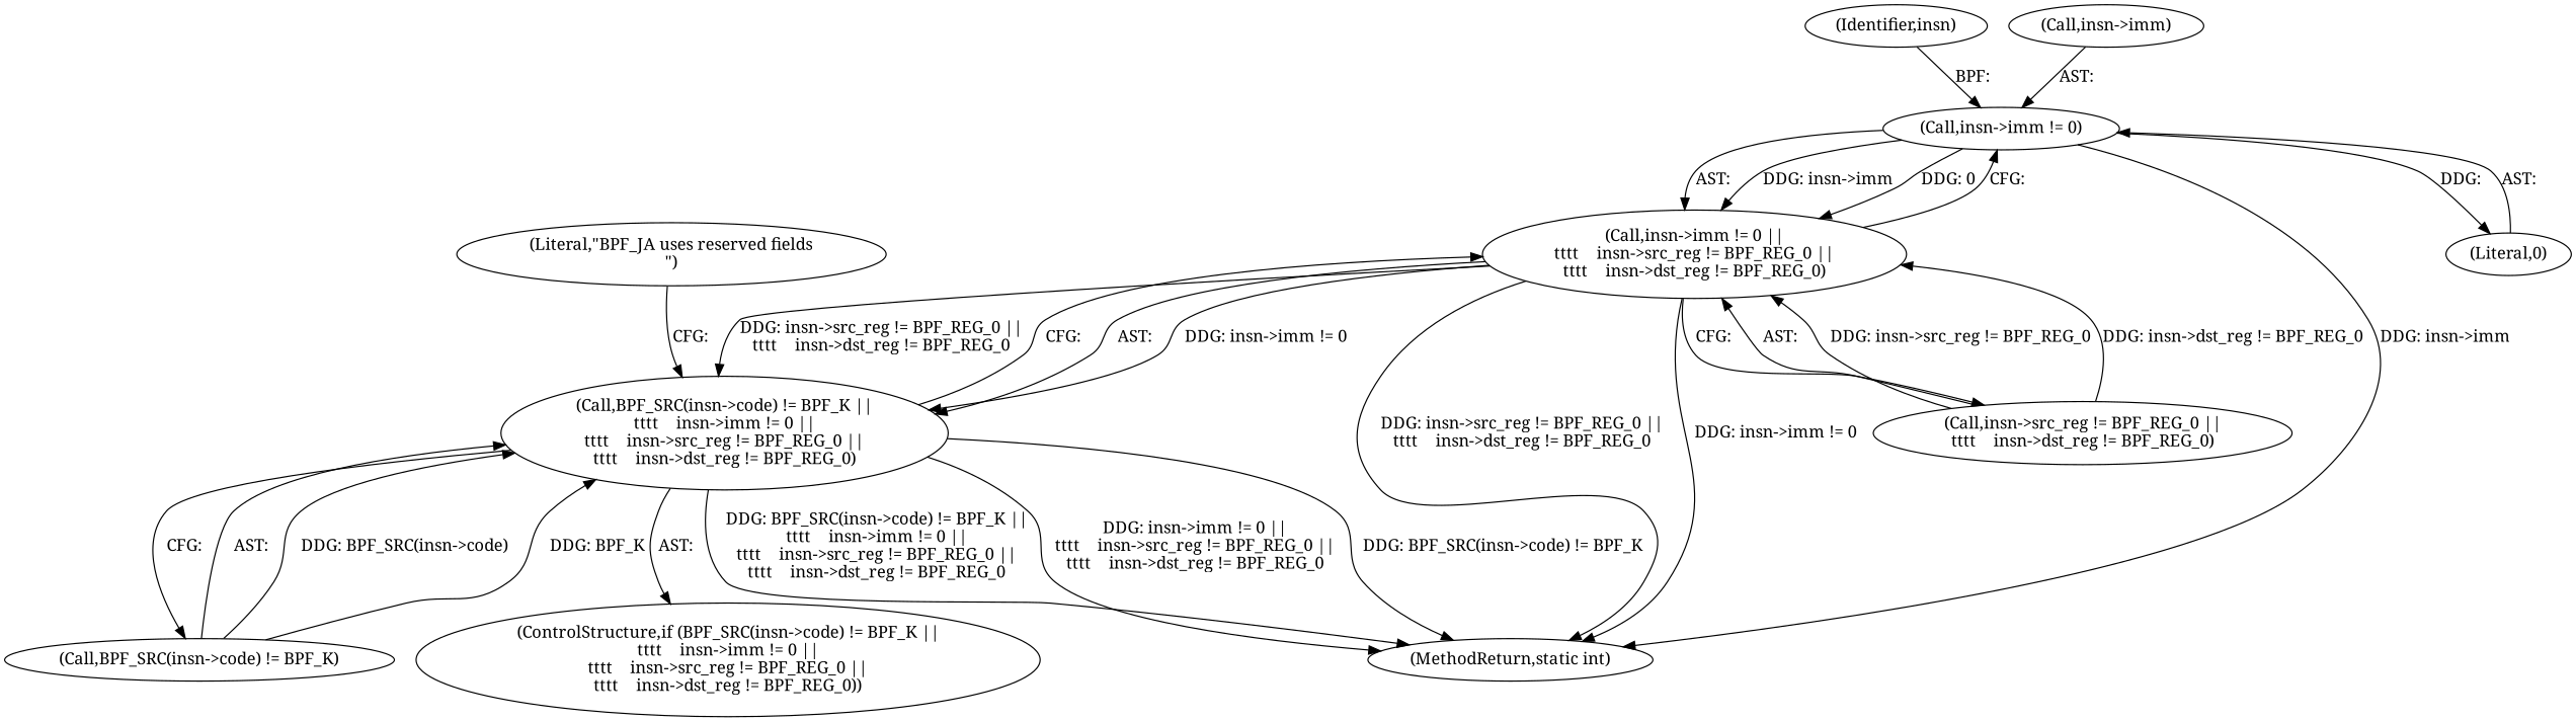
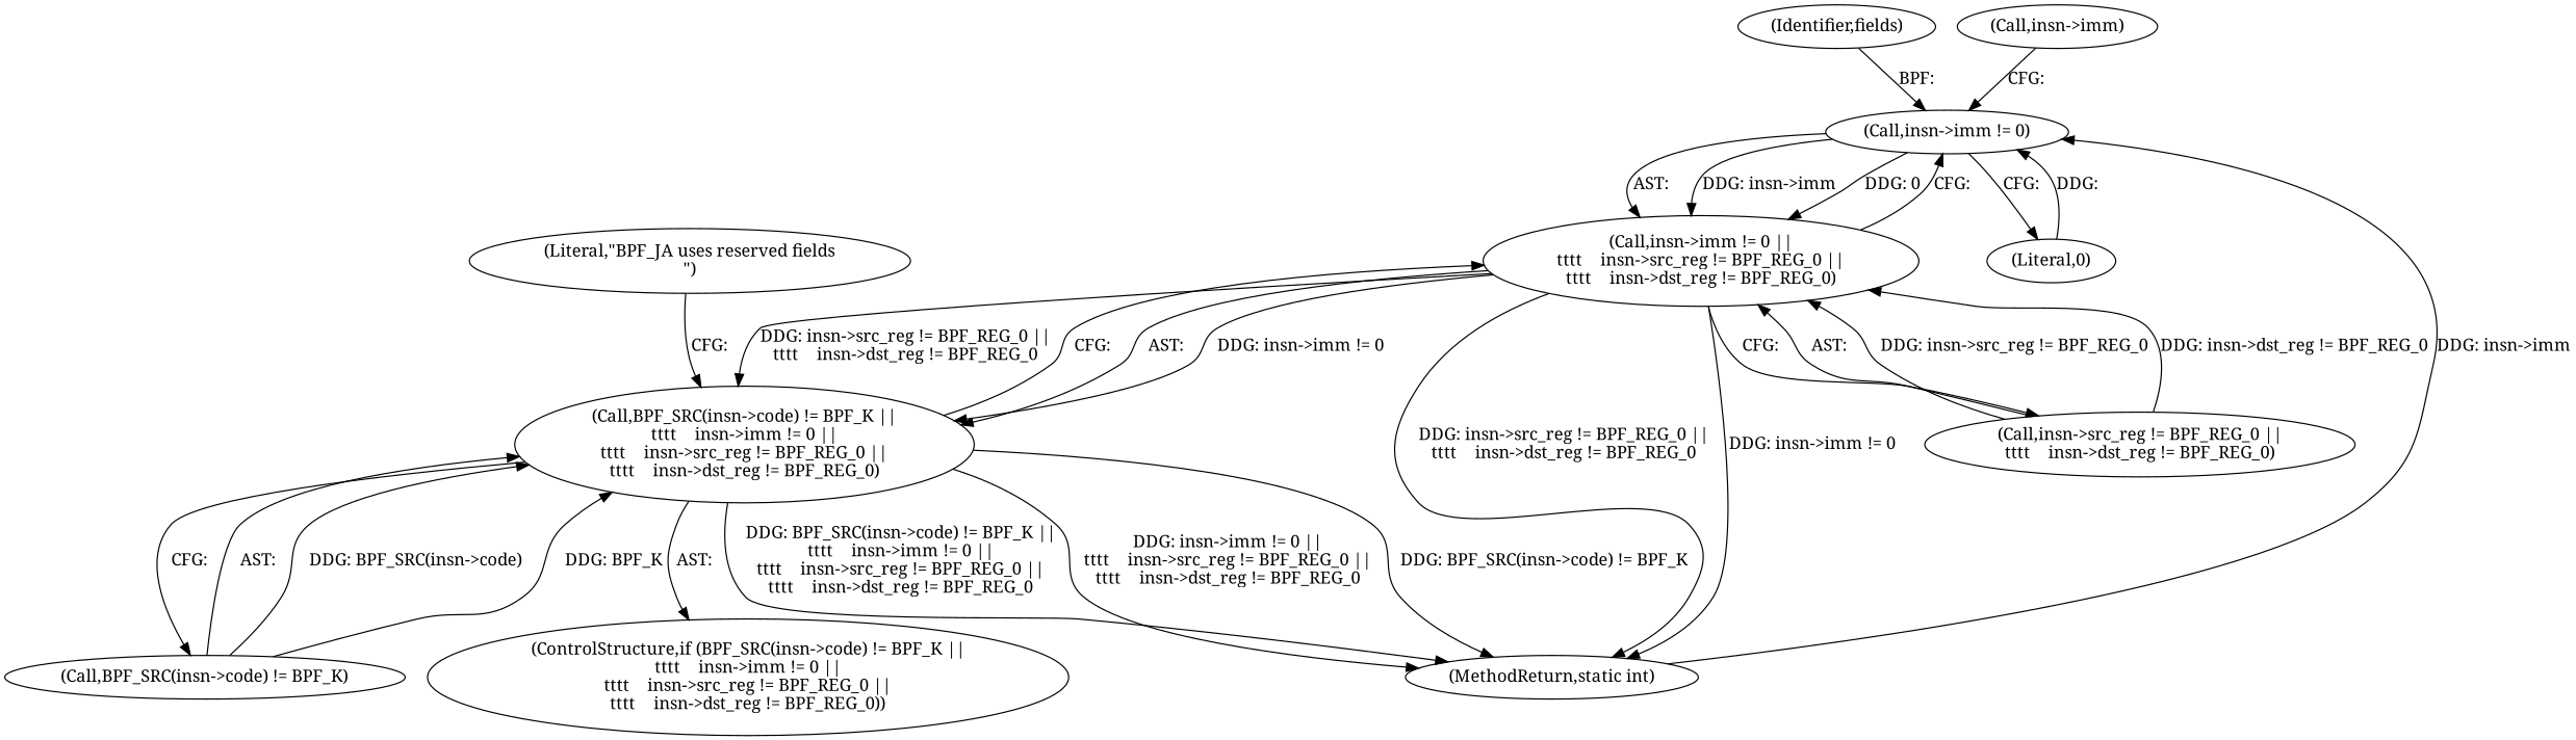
  digraph {
    fontname="Noto Serif"
    node [fontname="Noto Serif"]
    edge [fontname="Noto Serif"]
    n1 [label="(Call,insn->imm != 0)"]
    n2 [label="(Call,insn->imm != 0 ||\n\t\t\t\t    insn->src_reg != BPF_REG_0 ||\n\t\t\t\t    insn->dst_reg != BPF_REG_0)"]
    n3 [label="(MethodReturn,static int)"]
    n4 [label="(Literal,0)"]
    n5 [label="(Call,BPF_SRC(insn->code) != BPF_K ||\n\t\t\t\t    insn->imm != 0 ||\n\t\t\t\t    insn->src_reg != BPF_REG_0 ||\n\t\t\t\t    insn->dst_reg != BPF_REG_0)"]
    n6 [label="(Call,insn->src_reg != BPF_REG_0 ||\n\t\t\t\t    insn->dst_reg != BPF_REG_0)"]
    n7 [label="(Call,BPF_SRC(insn->code) != BPF_K)"]
    n8 [label="(ControlStructure,if (BPF_SRC(insn->code) != BPF_K ||\n\t\t\t\t    insn->imm != 0 ||\n\t\t\t\t    insn->src_reg != BPF_REG_0 ||\n\t\t\t\t    insn->dst_reg != BPF_REG_0))"]
-   n9 [label="(Identifier,insn)"]
+   n9 [label="(Identifier,fields)"]
    n10 [label="(Call,insn->imm)"]
    n11 [label="(Literal,\"BPF_JA uses reserved fields\n\")"]
    n1 -> n2 [label="AST: "]
    n1 -> n2 [label="DDG: insn->imm"]
    n1 -> n2 [label="DDG: 0"]
-   n1 -> n3 [label="DDG: insn->imm"]
-   n1 -> n4 [label="DDG: "]
+   n3 -> n1 [label="DDG: insn->imm"]
+   n1 -> n4 [label="CFG: "]
    n2 -> n1 [label="CFG: "]
    n2 -> n3 [label="DDG: insn->src_reg != BPF_REG_0 ||\n\t\t\t\t    insn->dst_reg != BPF_REG_0"]
    n2 -> n3 [label="DDG: insn->imm != 0"]
    n2 -> n5 [label="AST: "]
    n2 -> n5 [label="DDG: insn->imm != 0"]
    n2 -> n5 [label="DDG: insn->src_reg != BPF_REG_0 ||\n\t\t\t\t    insn->dst_reg != BPF_REG_0"]
    n2 -> n6 [label="CFG: "]
-   n4 -> n1 [label="AST: "]
+   n4 -> n1 [label="DDG: "]
    n5 -> n2 [label="CFG: "]
    n5 -> n3 [label="DDG: BPF_SRC(insn->code) != BPF_K ||\n\t\t\t\t    insn->imm != 0 ||\n\t\t\t\t    insn->src_reg != BPF_REG_0 ||\n\t\t\t\t    insn->dst_reg != BPF_REG_0"]
    n5 -> n3 [label="DDG: insn->imm != 0 ||\n\t\t\t\t    insn->src_reg != BPF_REG_0 ||\n\t\t\t\t    insn->dst_reg != BPF_REG_0"]
    n5 -> n3 [label="DDG: BPF_SRC(insn->code) != BPF_K"]
    n5 -> n7 [label="CFG: "]
    n5 -> n8 [label="AST: "]
    n6 -> n2 [label="AST: "]
    n6 -> n2 [label="DDG: insn->src_reg != BPF_REG_0"]
    n6 -> n2 [label="DDG: insn->dst_reg != BPF_REG_0"]
    n7 -> n5 [label="AST: "]
    n7 -> n5 [label="DDG: BPF_SRC(insn->code)"]
    n7 -> n5 [label="DDG: BPF_K"]
    n9 -> n1 [label="BPF: "]
-   n10 -> n1 [label="AST: "]
+   n10 -> n1 [label="CFG: "]
    n11 -> n5 [label="CFG: "]
  }
